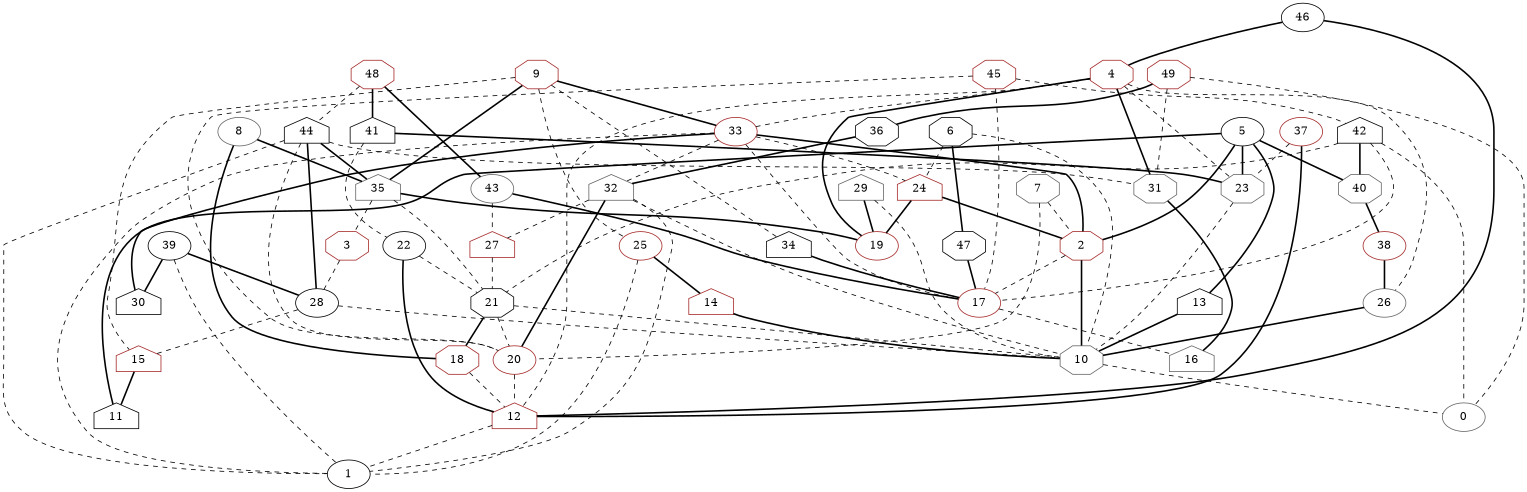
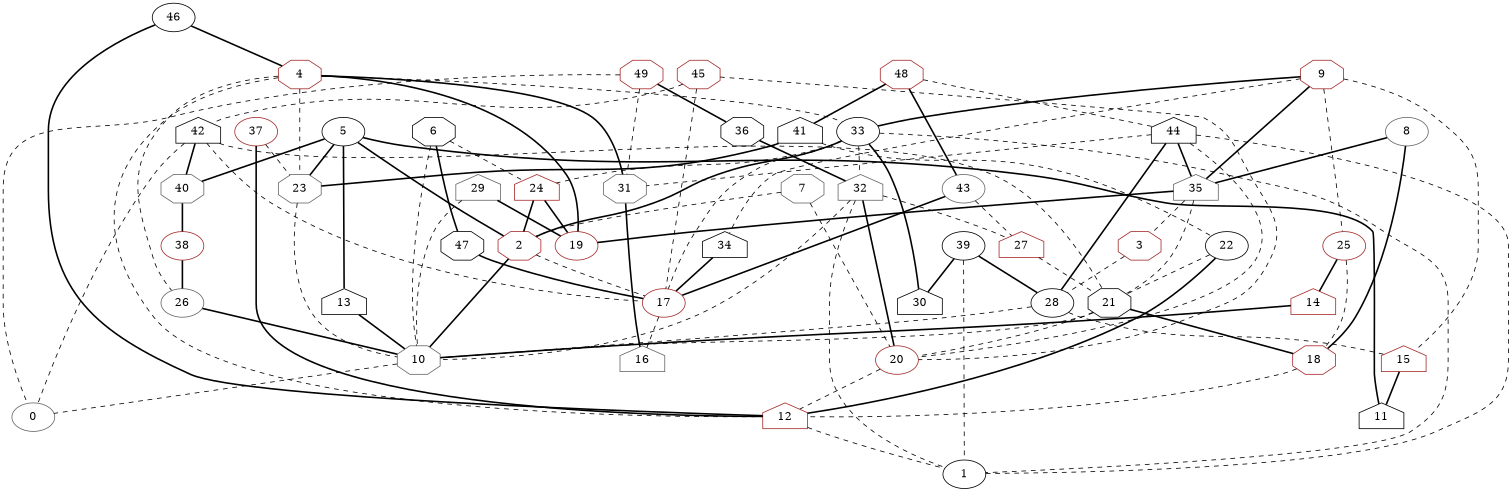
  digraph {
    node [color=brown shape=octagon]
    edge [color=black dir=none style=dashed]
    47 [color=black]
    17 [shape=ellipse]
    16 [color=gray40 shape=house]
    42 [color=black shape=house]
    21 [color=black]
    0 [color=gray40 shape=ellipse]
    40 [color=gray40]
    10 [color=gray40]
    20 [shape=ellipse]
    18
    38 [shape=ellipse]
    49
    36 [color=black]
    31 [color=gray40]
    32 [color=gray40 shape=house]
    22 [color=black shape=ellipse]
    12 [shape=house]
    1 [color=black shape=ellipse]
    14 [shape=house]
    34 [color=black shape=house]
    9
    25 [shape=ellipse]
    35 [color=gray40 shape=house]
-   33 [shape=ellipse]
+   33 [color=black shape=ellipse]
    15 [shape=house]
    19 [shape=ellipse]
    3
    30 [color=black shape=house]
    2
    24 [shape=house]
    11 [color=black shape=house]
    39 [color=black shape=ellipse]
    28 [color=black shape=ellipse]
    46 [color=black shape=ellipse]
    4
    23 [color=gray40]
    26 [color=gray40 shape=ellipse]
    7 [color=gray40]
    27 [shape=house]
    41 [color=black shape=house]
    29 [color=gray40 shape=house]
    13 [color=black shape=house]
    44 [color=black shape=house]
    48
    43 [color=gray40 shape=ellipse]
    8 [color=gray40 shape=ellipse]
    6 [color=black]
    45
    37 [shape=ellipse]
    5 [color=black shape=ellipse]
    subgraph sub_1 {
      47
      17
      16
      42
      21
      0
      40
      10
      20
      18
      38
      49
      36
      31
      32
      22
      12
      1
      14
      34
      9
      25
      35
      33
      15
      19
      3
      30
      2
      24
      11
      39
      28
      46
      4
      23
      26
      7
      27
      41
      29
      13
      44
      48
      43
      8
      6
      45
      37
      5
    }
    47 -> 17 [style=bold]
    17 -> 16
    42 -> 17
    42 -> 21
    42 -> 0
    42 -> 40 [style=bold]
    21 -> 10
    21 -> 20
    21 -> 18 [style=bold]
    40 -> 38 [style=bold]
    10 -> 0
    20 -> 12
    18 -> 12
    38 -> 26 [style=bold]
    49 -> 0
    49 -> 36 [style=bold]
    49 -> 31
    36 -> 32 [style=bold]
    31 -> 16 [style=bold]
    32 -> 10
    32 -> 20 [style=bold]
    32 -> 1
    32 -> 27
    22 -> 21
    22 -> 12 [style=bold]
    12 -> 1
    14 -> 10 [style=bold]
    34 -> 17 [style=bold]
    9 -> 34
    9 -> 25
    9 -> 35 [style=bold]
    9 -> 33 [style=bold]
    9 -> 15
-   25 -> 1
+   25 -> 18
    25 -> 14 [style=bold]
    35 -> 21
    35 -> 19 [style=bold]
    35 -> 3
    33 -> 17
    33 -> 32
    33 -> 1
    33 -> 30 [style=bold]
    33 -> 2 [style=bold]
    33 -> 24
    15 -> 11 [style=bold]
    3 -> 28
    2 -> 17
    2 -> 10 [style=bold]
    24 -> 19 [style=bold]
    24 -> 2 [style=bold]
    39 -> 1
    39 -> 30 [style=bold]
    39 -> 28 [style=bold]
    28 -> 10
    28 -> 15
    46 -> 12 [style=bold]
    46 -> 4 [style=bold]
    4 -> 31 [style=bold]
    4 -> 12
    4 -> 33
    4 -> 19 [style=bold]
    4 -> 23
    4 -> 26
    23 -> 10
    26 -> 10 [style=bold]
    7 -> 20
    7 -> 2
    27 -> 21
    41 -> 22
    41 -> 23 [style=bold]
    29 -> 10
    29 -> 19 [style=bold]
    13 -> 10 [style=bold]
    44 -> 20
    44 -> 31
    44 -> 1
    44 -> 35 [style=bold]
    44 -> 28 [style=bold]
    48 -> 41 [style=bold]
    48 -> 44
    48 -> 43 [style=bold]
    43 -> 17 [style=bold]
    43 -> 27
    8 -> 18 [style=bold]
    8 -> 35 [style=bold]
    6 -> 47 [style=bold]
    6 -> 10
    6 -> 24
    45 -> 17
    45 -> 42
    45 -> 20
    37 -> 12 [style=bold]
    37 -> 23
    5 -> 40 [style=bold]
    5 -> 2 [style=bold]
    5 -> 11 [style=bold]
    5 -> 23 [style=bold]
    5 -> 13 [style=bold]
  }
